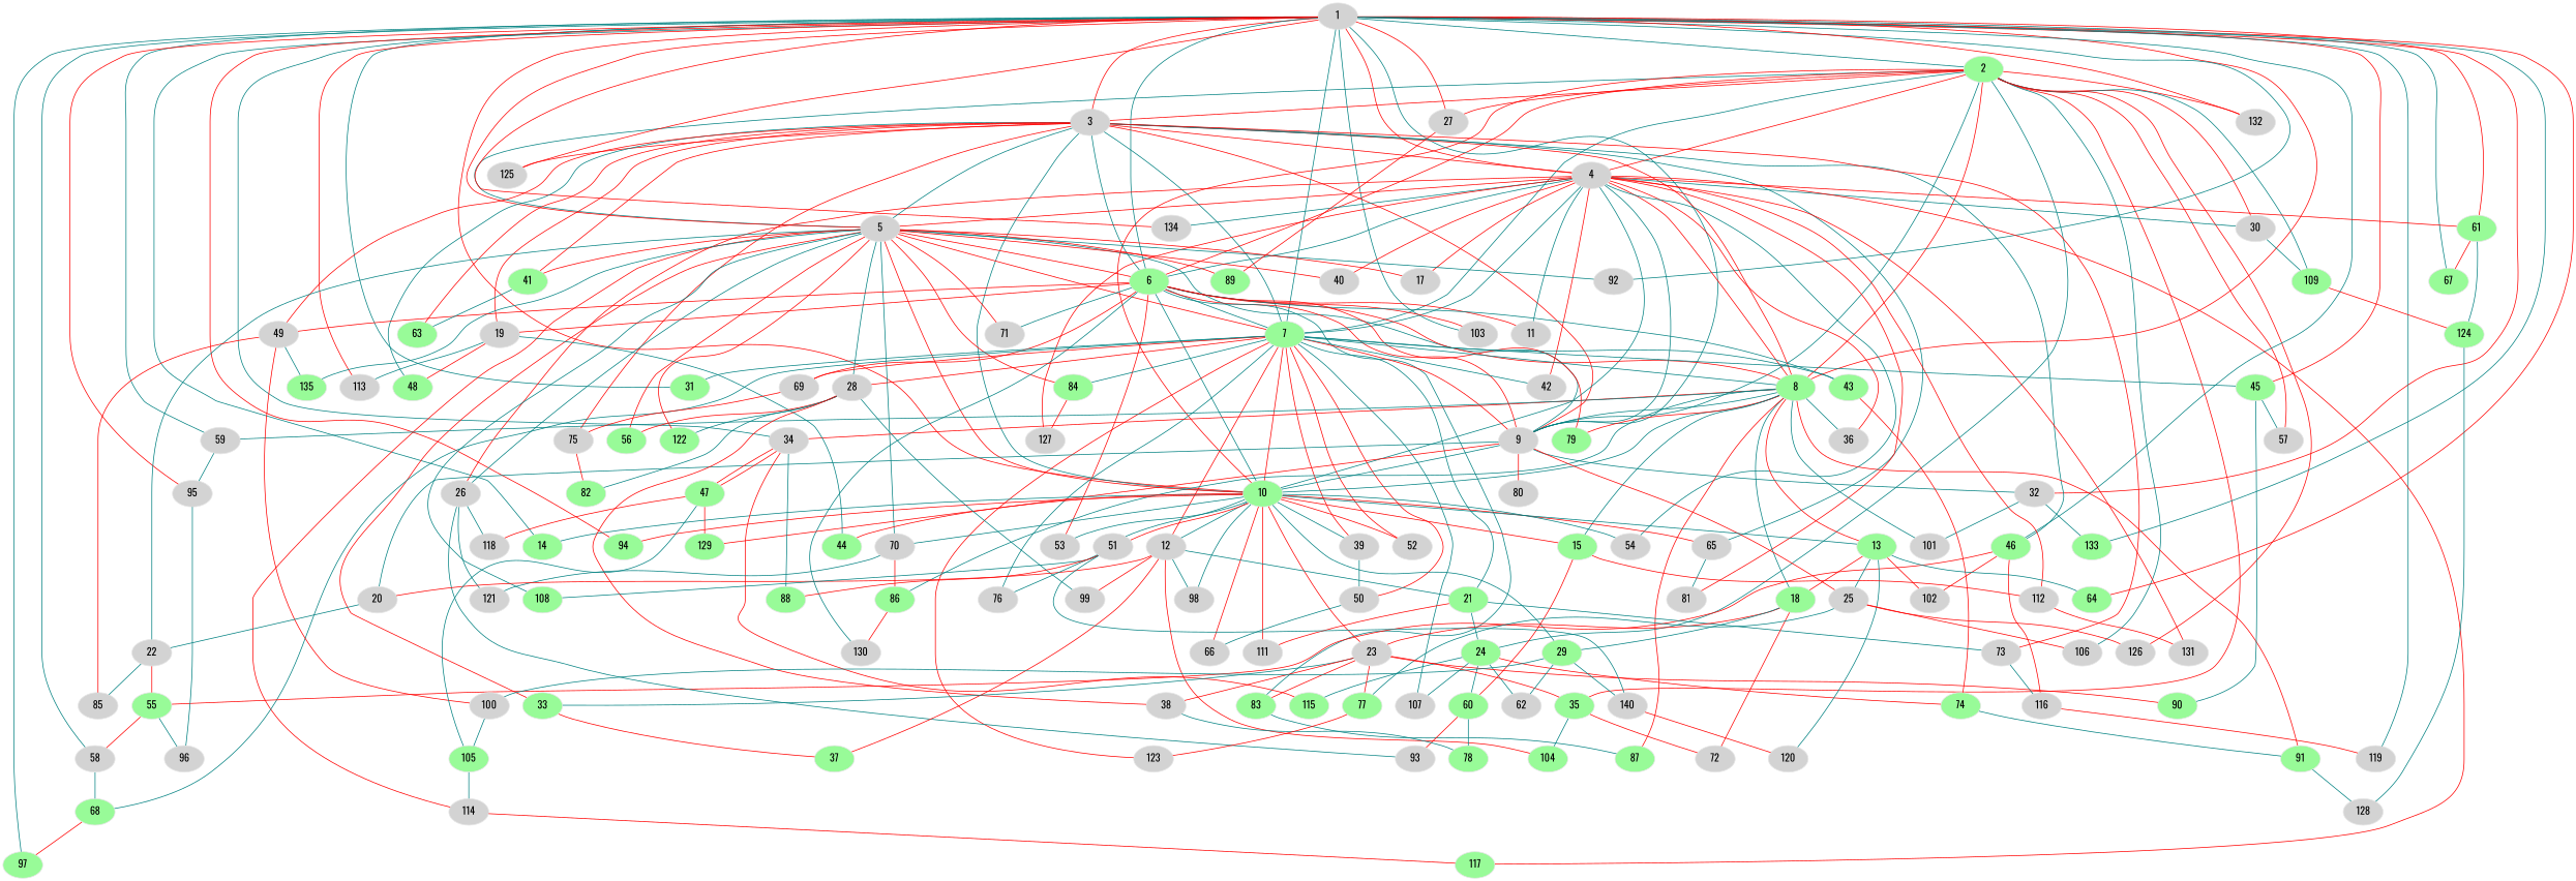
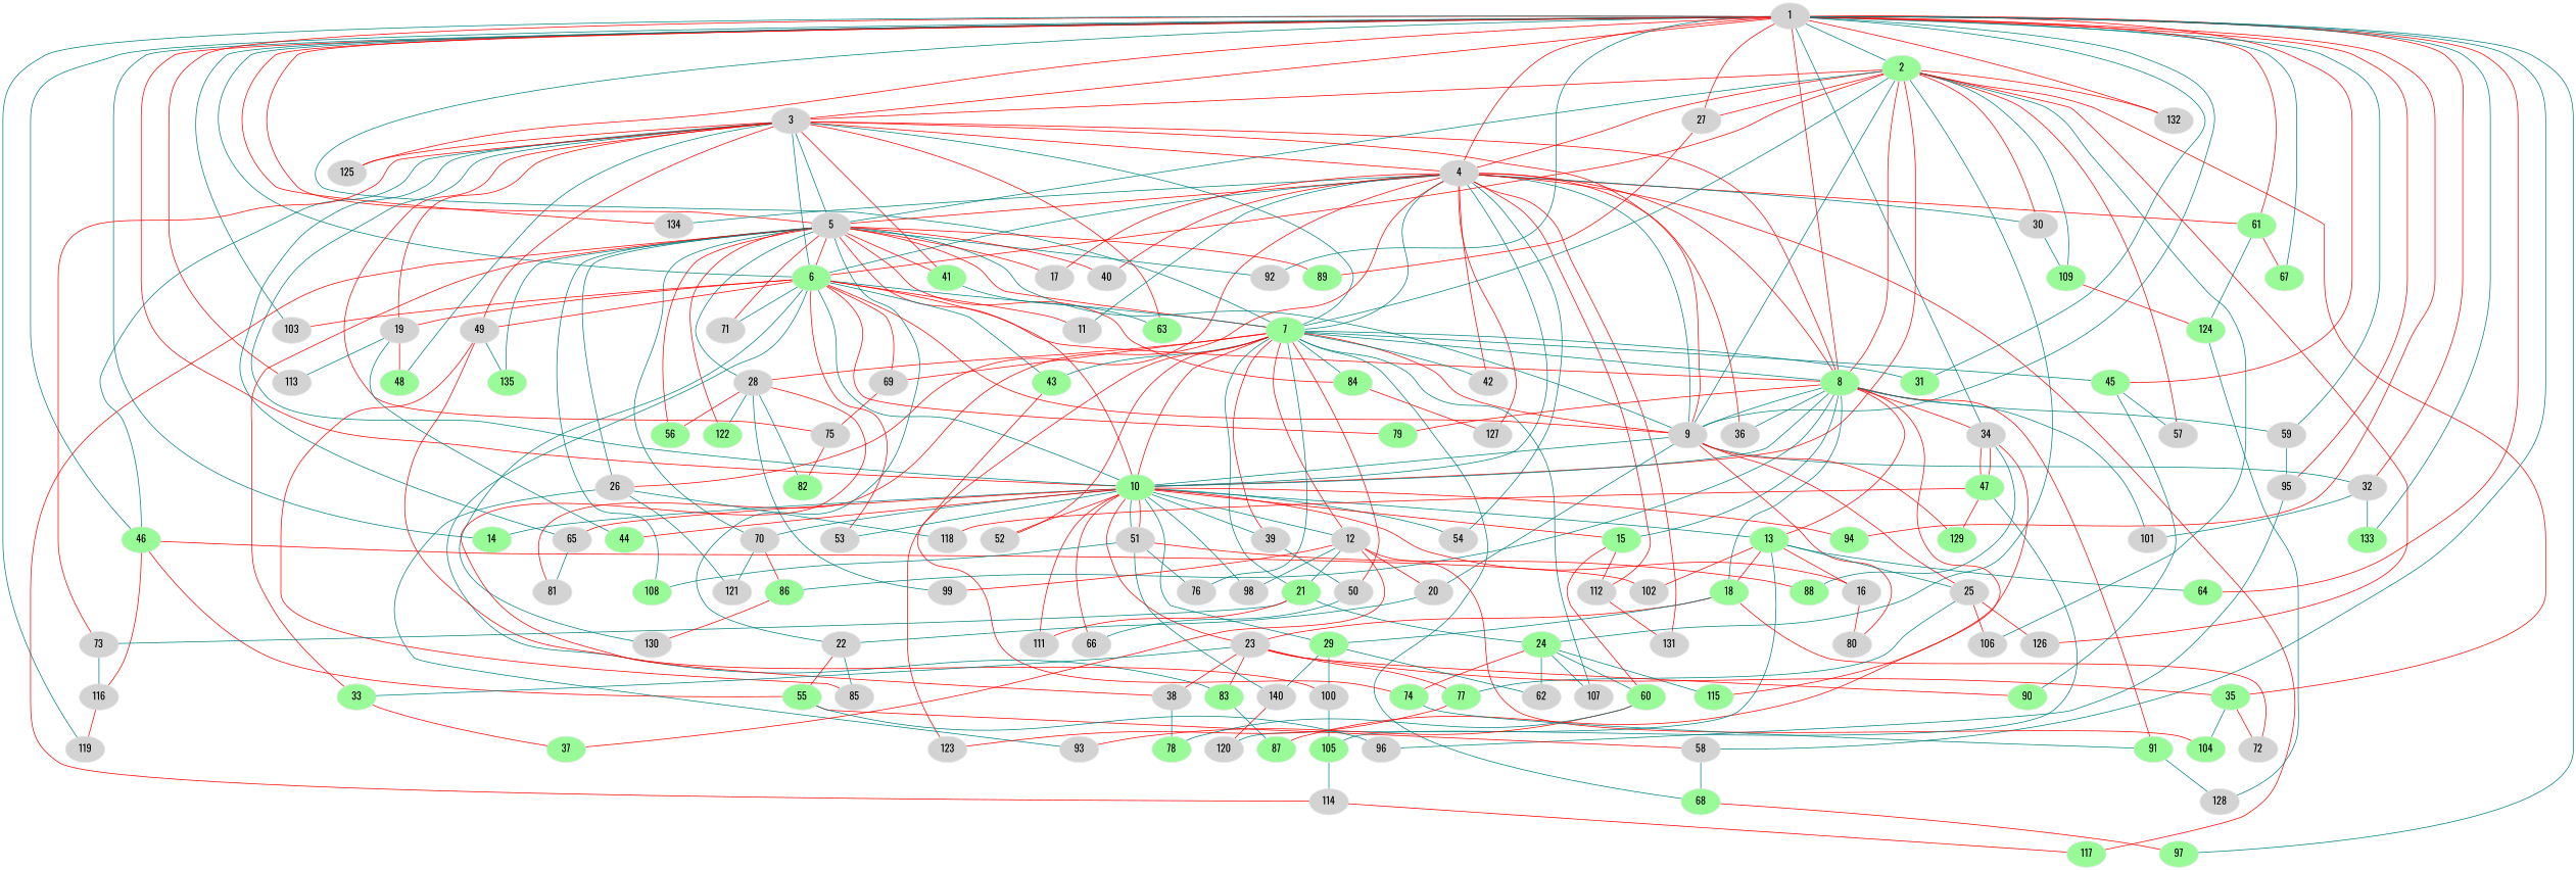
  graph {
    fontname=Oswald
    node [color=gray90 fillcolor=lightgrey fontname=Oswald style=filled]
    edge [color=red fontname=Oswald]
    2 [fillcolor=palegreen]
    1
    3
    4
    5
    6 [fillcolor=palegreen]
    7 [fillcolor=palegreen]
    8 [fillcolor=palegreen]
    9
    10 [fillcolor=palegreen]
    14 [fillcolor=palegreen]
    27
    31 [fillcolor=palegreen]
    32
    34
    45 [fillcolor=palegreen]
    46 [fillcolor=palegreen]
    58
    59
    61 [fillcolor=palegreen]
    64 [fillcolor=palegreen]
    67 [fillcolor=palegreen]
    92
    94 [fillcolor=palegreen]
    95
    97 [fillcolor=palegreen]
    103
    113
    119
    125
    132
    133 [fillcolor=palegreen]
    134
    24 [fillcolor=palegreen]
    30
    35 [fillcolor=palegreen]
    57
    106
    109 [fillcolor=palegreen]
    126
    19
    41 [fillcolor=palegreen]
    48 [fillcolor=palegreen]
    49
    63 [fillcolor=palegreen]
    65
    73
    75
    11
    17
    26
    36
    40
    42
    54
    81
    112
    117 [fillcolor=palegreen]
    127
    131
    22
    28
    33 [fillcolor=palegreen]
    56 [fillcolor=palegreen]
    70
    71
    84 [fillcolor=palegreen]
    89 [fillcolor=palegreen]
    108 [fillcolor=palegreen]
    114
    122 [fillcolor=palegreen]
    135 [fillcolor=palegreen]
    43 [fillcolor=palegreen]
    53
    69
    79 [fillcolor=palegreen]
    83 [fillcolor=palegreen]
    130
    12
    21 [fillcolor=palegreen]
    39
    50
    52
    68 [fillcolor=palegreen]
    76
    107
    123
    13 [fillcolor=palegreen]
    15 [fillcolor=palegreen]
    18 [fillcolor=palegreen]
    86 [fillcolor=palegreen]
    87 [fillcolor=palegreen]
    91 [fillcolor=palegreen]
    101
    20
    25
    80
    129 [fillcolor=palegreen]
+   16
    23
    29 [fillcolor=palegreen]
    44 [fillcolor=palegreen]
    51
    66
    98
    111
    115 [fillcolor=palegreen]
    47 [fillcolor=palegreen]
    88 [fillcolor=palegreen]
    90 [fillcolor=palegreen]
    102
    55 [fillcolor=palegreen]
    116
    124 [fillcolor=palegreen]
    96
    60 [fillcolor=palegreen]
    62
    74 [fillcolor=palegreen]
    104 [fillcolor=palegreen]
    72
    85
    100
    82 [fillcolor=palegreen]
    93
    118
    121
    99
    38
    37 [fillcolor=palegreen]
    120
    128
    77 [fillcolor=palegreen]
    n133 [label=140]
    78 [fillcolor=palegreen]
    105 [fillcolor=palegreen]
    2 -- 3
    2 -- 4
    2 -- 5 [color=teal]
    2 -- 6
    2 -- 7 [color=teal]
    2 -- 8
    2 -- 9 [color=teal]
    2 -- 10
    2 -- 27
    2 -- 132
    2 -- 24 [color=teal]
    2 -- 30
    2 -- 35
    2 -- 57
    2 -- 106 [color=teal]
    2 -- 109 [color=teal]
    2 -- 126
    1 -- 2 [color=teal]
    1 -- 3
    1 -- 4
    1 -- 5
    1 -- 6 [color=teal]
    1 -- 7 [color=teal]
    1 -- 8
    1 -- 9 [color=teal]
    1 -- 10
    1 -- 14 [color=teal]
    1 -- 27
    1 -- 31 [color=teal]
    1 -- 32
    1 -- 34 [color=teal]
    1 -- 45
    1 -- 46 [color=teal]
    1 -- 58 [color=teal]
    1 -- 59 [color=teal]
    1 -- 61
    1 -- 64
    1 -- 67 [color=teal]
    1 -- 92 [color=teal]
    1 -- 94
    1 -- 95
    1 -- 97 [color=teal]
    1 -- 103 [color=teal]
    1 -- 113
    1 -- 119 [color=teal]
    1 -- 125
    1 -- 132
    1 -- 133 [color=teal]
    1 -- 134
    3 -- 4
    3 -- 5 [color=teal]
    3 -- 6 [color=teal]
    3 -- 7 [color=teal]
    3 -- 8
    3 -- 9
    3 -- 10 [color=teal]
    3 -- 46 [color=teal]
    3 -- 125
    3 -- 19
    3 -- 41
    3 -- 48 [color=teal]
    3 -- 49
    3 -- 63
    3 -- 65 [color=teal]
    3 -- 73
    3 -- 75
    4 -- 5
    4 -- 6 [color=teal]
    4 -- 7 [color=teal]
    4 -- 8
    4 -- 9 [color=teal]
    4 -- 10 [color=teal]
    4 -- 61
    4 -- 134 [color=teal]
    4 -- 30 [color=teal]
    4 -- 11 [color=teal]
    4 -- 17
    4 -- 26
    4 -- 36
    4 -- 40
    4 -- 42
    4 -- 54 [color=teal]
    4 -- 81
    4 -- 112
    4 -- 117
    4 -- 127
    4 -- 131
    5 -- 6
    5 -- 7
    5 -- 9 [color=teal]
    5 -- 10
    5 -- 92 [color=teal]
    5 -- 41
    5 -- 17
    5 -- 26 [color=teal]
    5 -- 40
    5 -- 22 [color=teal]
    5 -- 28 [color=teal]
    5 -- 33
    5 -- 56
    5 -- 70 [color=teal]
    5 -- 71
    5 -- 84
    5 -- 89
    5 -- 108 [color=teal]
    5 -- 114
    5 -- 122
    5 -- 135 [color=teal]
    6 -- 7 [color=teal]
    6 -- 8
    6 -- 9
    6 -- 10 [color=teal]
    6 -- 103
    6 -- 19
    6 -- 49
    6 -- 11
    6 -- 71 [color=teal]
    6 -- 43 [color=teal]
    6 -- 53
    6 -- 69
    6 -- 79
    6 -- 83 [color=teal]
    6 -- 130 [color=teal]
    7 -- 8 [color=teal]
    7 -- 9
    7 -- 10
    7 -- 31 [color=teal]
    7 -- 45 [color=teal]
    7 -- 42 [color=teal]
    7 -- 28
    7 -- 84 [color=teal]
    7 -- 43 [color=teal]
    7 -- 69
    7 -- 12
    7 -- 21 [color=teal]
    7 -- 39
    7 -- 50
    7 -- 52
    7 -- 68 [color=teal]
    7 -- 76 [color=teal]
    7 -- 107 [color=teal]
    7 -- 123
    8 -- 9 [color=teal]
    8 -- 10 [color=teal]
    8 -- 34
    8 -- 59 [color=teal]
    8 -- 36 [color=teal]
    8 -- 79
    8 -- 13
    8 -- 15 [color=teal]
    8 -- 18 [color=teal]
    8 -- 86 [color=teal]
    8 -- 87
    8 -- 91
    8 -- 101 [color=teal]
    9 -- 10 [color=teal]
    9 -- 32 [color=teal]
    9 -- 20 [color=teal]
    9 -- 25
    9 -- 80
    9 -- 129
    10 -- 14 [color=teal]
    10 -- 94
    10 -- 65
    10 -- 54 [color=teal]
    10 -- 70 [color=teal]
    10 -- 53 [color=teal]
    10 -- 12 [color=teal]
    10 -- 39 [color=teal]
    10 -- 52
    10 -- 13 [color=teal]
    10 -- 15
+   10 -- 16
    10 -- 23
    10 -- 29 [color=teal]
    10 -- 44
    10 -- 51 [color=teal]
    10 -- 51
    10 -- 66
    10 -- 98 [color=teal]
    10 -- 111
    27 -- 89
    32 -- 133 [color=teal]
    32 -- 101 [color=teal]
    34 -- 115
    34 -- 47
    34 -- 47
    34 -- 88 [color=teal]
    45 -- 57 [color=teal]
    45 -- 90 [color=teal]
    46 -- 102
    46 -- 55
    46 -- 116
    58 -- 68 [color=teal]
    59 -- 95 [color=teal]
    61 -- 67
    61 -- 124 [color=teal]
    95 -- 96 [color=teal]
    24 -- 107 [color=teal]
    24 -- 115 [color=teal]
    24 -- 60 [color=teal]
    24 -- 62 [color=teal]
    24 -- 74
    30 -- 109 [color=teal]
    35 -- 104 [color=teal]
    35 -- 72
    109 -- 124
    19 -- 113 [color=teal]
    19 -- 48
    19 -- 44 [color=teal]
    41 -- 63 [color=teal]
    49 -- 135 [color=teal]
    49 -- 85
    49 -- 100
    65 -- 81 [color=teal]
    73 -- 116 [color=teal]
    75 -- 82
    26 -- 93 [color=teal]
    26 -- 118 [color=teal]
    26 -- 121 [color=teal]
    112 -- 131
    22 -- 55
    22 -- 85 [color=teal]
    28 -- 56
    28 -- 122 [color=teal]
    28 -- 82 [color=teal]
    28 -- 99 [color=teal]
    28 -- 38
    33 -- 37
    70 -- 86
    70 -- 121 [color=teal]
    84 -- 127
    114 -- 117
    43 -- 74
    69 -- 75
    83 -- 87 [color=teal]
    12 -- 21 [color=teal]
    12 -- 20
    12 -- 98 [color=teal]
    12 -- 104
    12 -- 99
    12 -- 37
    21 -- 24 [color=teal]
    21 -- 73 [color=teal]
    21 -- 111
    39 -- 50 [color=teal]
    50 -- 66 [color=teal]
    68 -- 97
    13 -- 64 [color=teal]
    13 -- 18
    13 -- 25 [color=teal]
+   13 -- 16
    13 -- 102
    13 -- 120 [color=teal]
    15 -- 112
    15 -- 60
    18 -- 23
    18 -- 29 [color=teal]
    18 -- 72
    86 -- 130
    91 -- 128 [color=teal]
    20 -- 22 [color=teal]
    25 -- 106
    25 -- 126
    25 -- 77 [color=teal]
+   16 -- 80
    23 -- 35
    23 -- 33 [color=teal]
    23 -- 83
    23 -- 90
    23 -- 38
    23 -- 77
    29 -- 62 [color=teal]
    29 -- 100 [color=teal]
    29 -- n133 [color=teal]
    51 -- 108 [color=teal]
    51 -- 76 [color=teal]
    51 -- 88
    51 -- n133 [color=teal]
    47 -- 129
    47 -- 118
    47 -- 105 [color=teal]
    55 -- 58
    55 -- 96 [color=teal]
    116 -- 119
    124 -- 128 [color=teal]
    60 -- 93
    60 -- 78 [color=teal]
    74 -- 91 [color=teal]
    100 -- 105 [color=teal]
    38 -- 78 [color=teal]
    77 -- 123
    n133 -- 120
    105 -- 114 [color=teal]
  }
